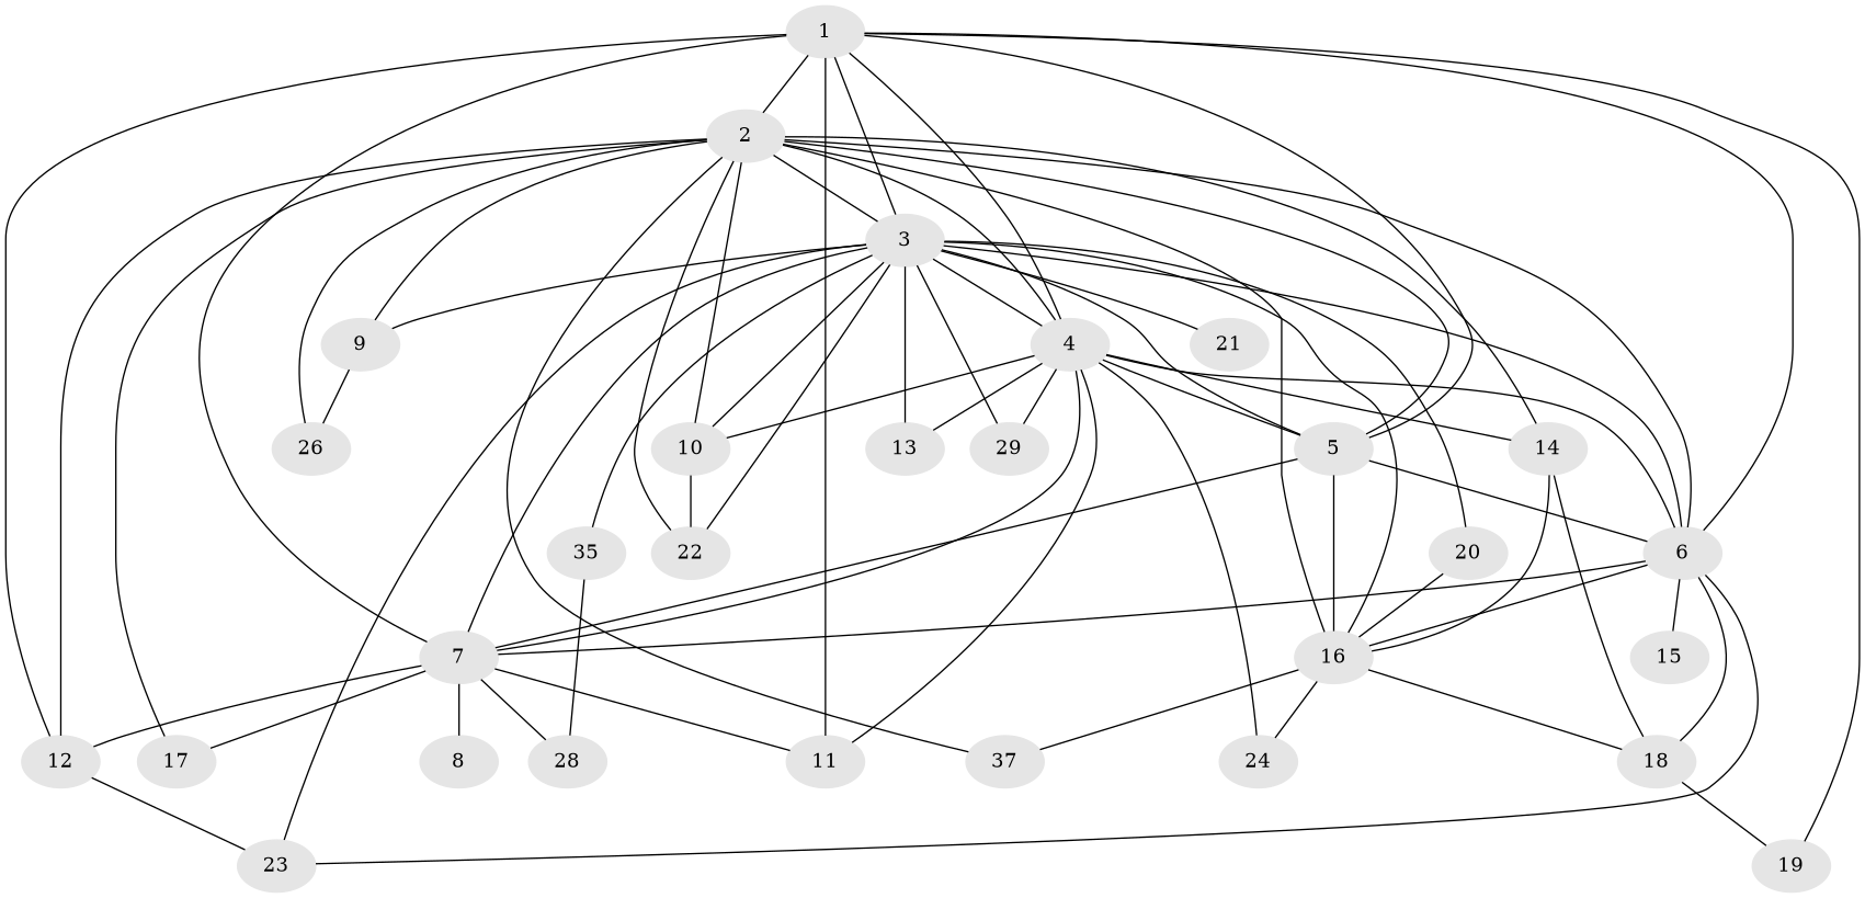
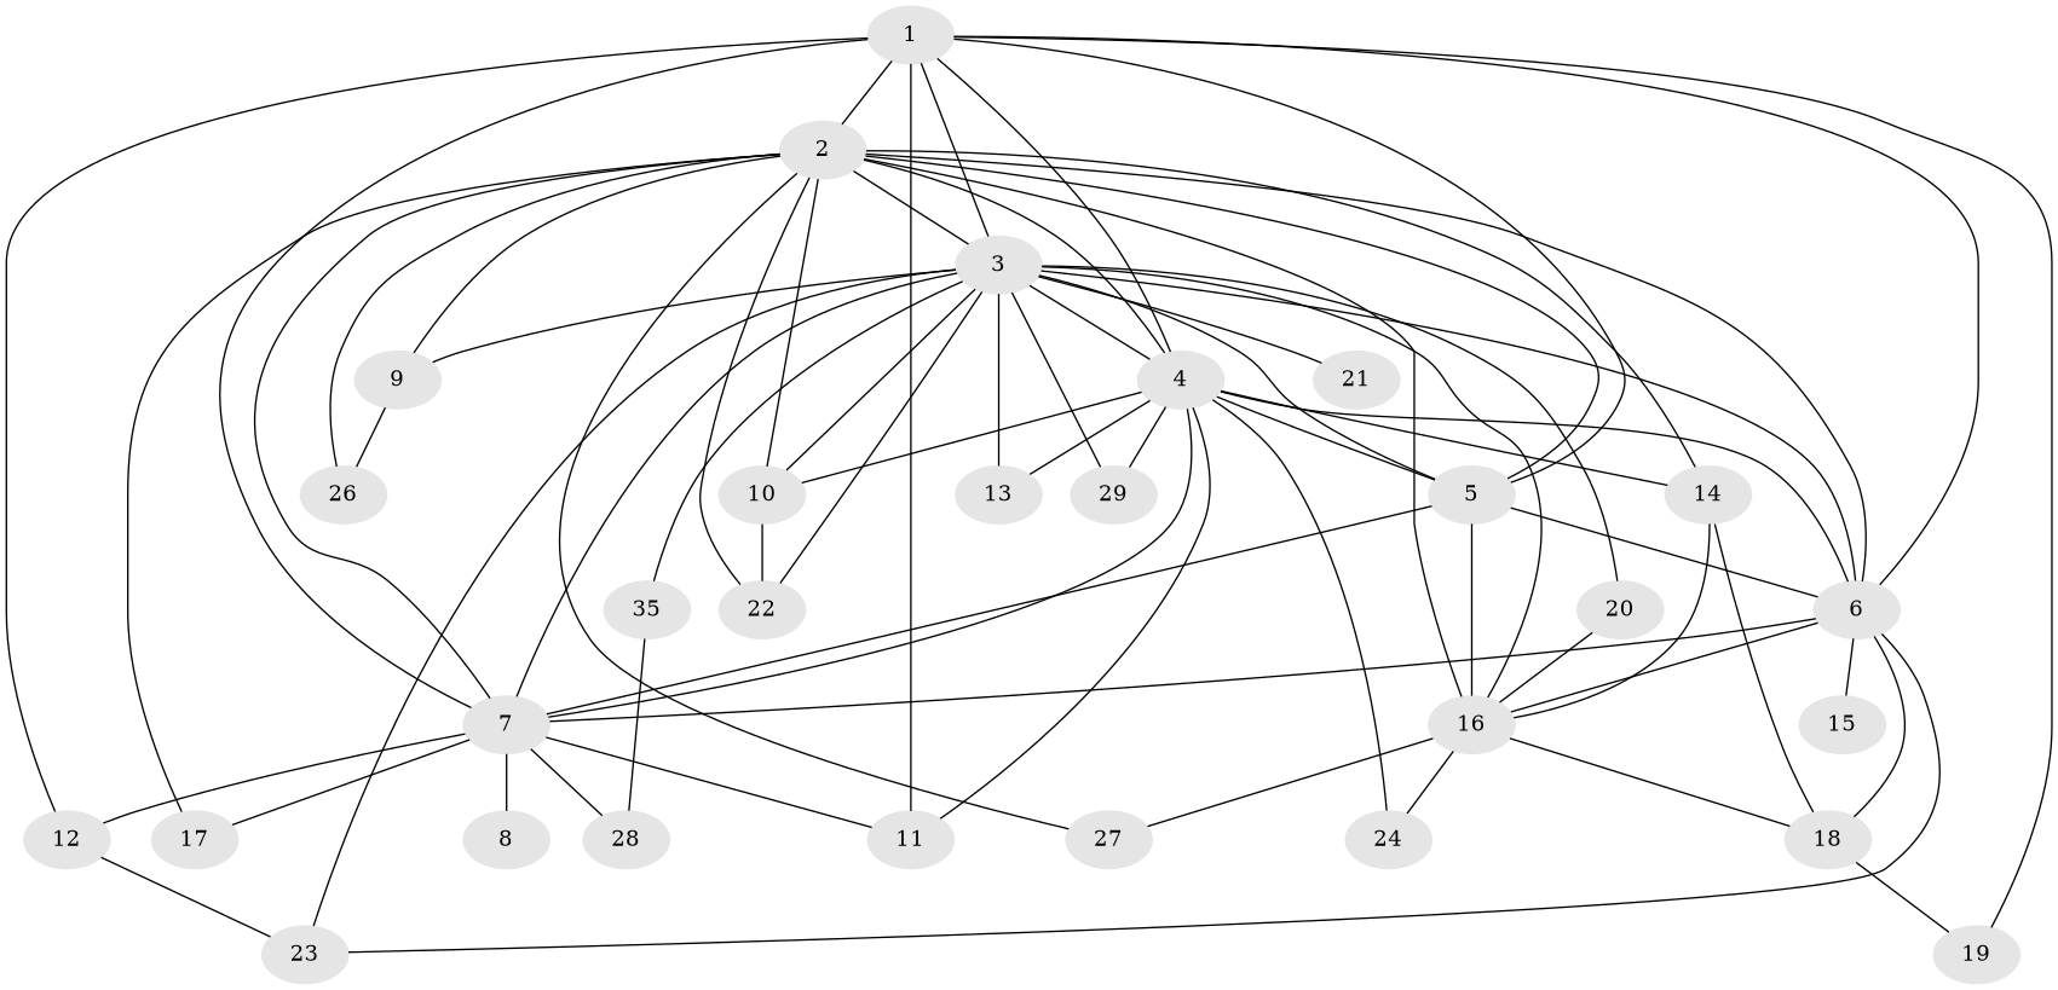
  graph {
    node [color=gray90 style=filled]
    edge [weight=1.0]
    1
    2
    3
    4
    5
    6
    7
    11
    12
    19
    9
    10
    14
    16
    17
    22
    26
-   27 [label=37]
+   27
    13
    20
    21
    n22 [label=35]
    29
    23
    24
    15
    18
    8
    28
    1 -- 2 [weight=4.0]
    1 -- 3 [weight=3.0]
    1 -- 4 [weight=4.0]
    1 -- 5 [weight=2.0]
    1 -- 6 [weight=2.0]
    1 -- 7 [weight=2.0]
    1 -- 11 [weight=7.0]
    1 -- 12
    1 -- 19
    2 -- 3 [weight=2.0]
    2 -- 4 [weight=4.0]
    2 -- 5 [weight=2.0]
    2 -- 6 [weight=2.0]
-   2 -- 12 [weight=2.0]
+   2 -- 7 [weight=2.0]
    2 -- 9
    2 -- 10
    2 -- 14 [weight=3.0]
    2 -- 16
    2 -- 17
    2 -- 22
    2 -- 26
    2 -- 27
    3 -- 4 [weight=2.0]
    3 -- 5
    3 -- 6
    3 -- 7
    3 -- 9
    3 -- 10
    3 -- 16 [weight=2.0]
    3 -- 22
    3 -- 13
    3 -- 20
    3 -- 21
    3 -- n22
    3 -- 29
    3 -- 23 [weight=3.0]
    4 -- 5 [weight=3.0]
    4 -- 6 [weight=3.0]
    4 -- 7 [weight=3.0]
    4 -- 11
    4 -- 10 [weight=5.0]
    4 -- 14
    4 -- 13
    4 -- 29
    4 -- 24
    5 -- 6
    5 -- 7
    5 -- 16 [weight=9.0]
    6 -- 7
    6 -- 16 [weight=2.0]
    6 -- 23
    6 -- 15
    6 -- 18
    7 -- 11
    7 -- 12
    7 -- 17
    7 -- 8
    7 -- 28
    12 -- 23
    9 -- 26
    10 -- 22
    14 -- 16
    14 -- 18
    16 -- 27
    16 -- 24
    16 -- 18
    20 -- 16
    n22 -- 28
    18 -- 19
  }
